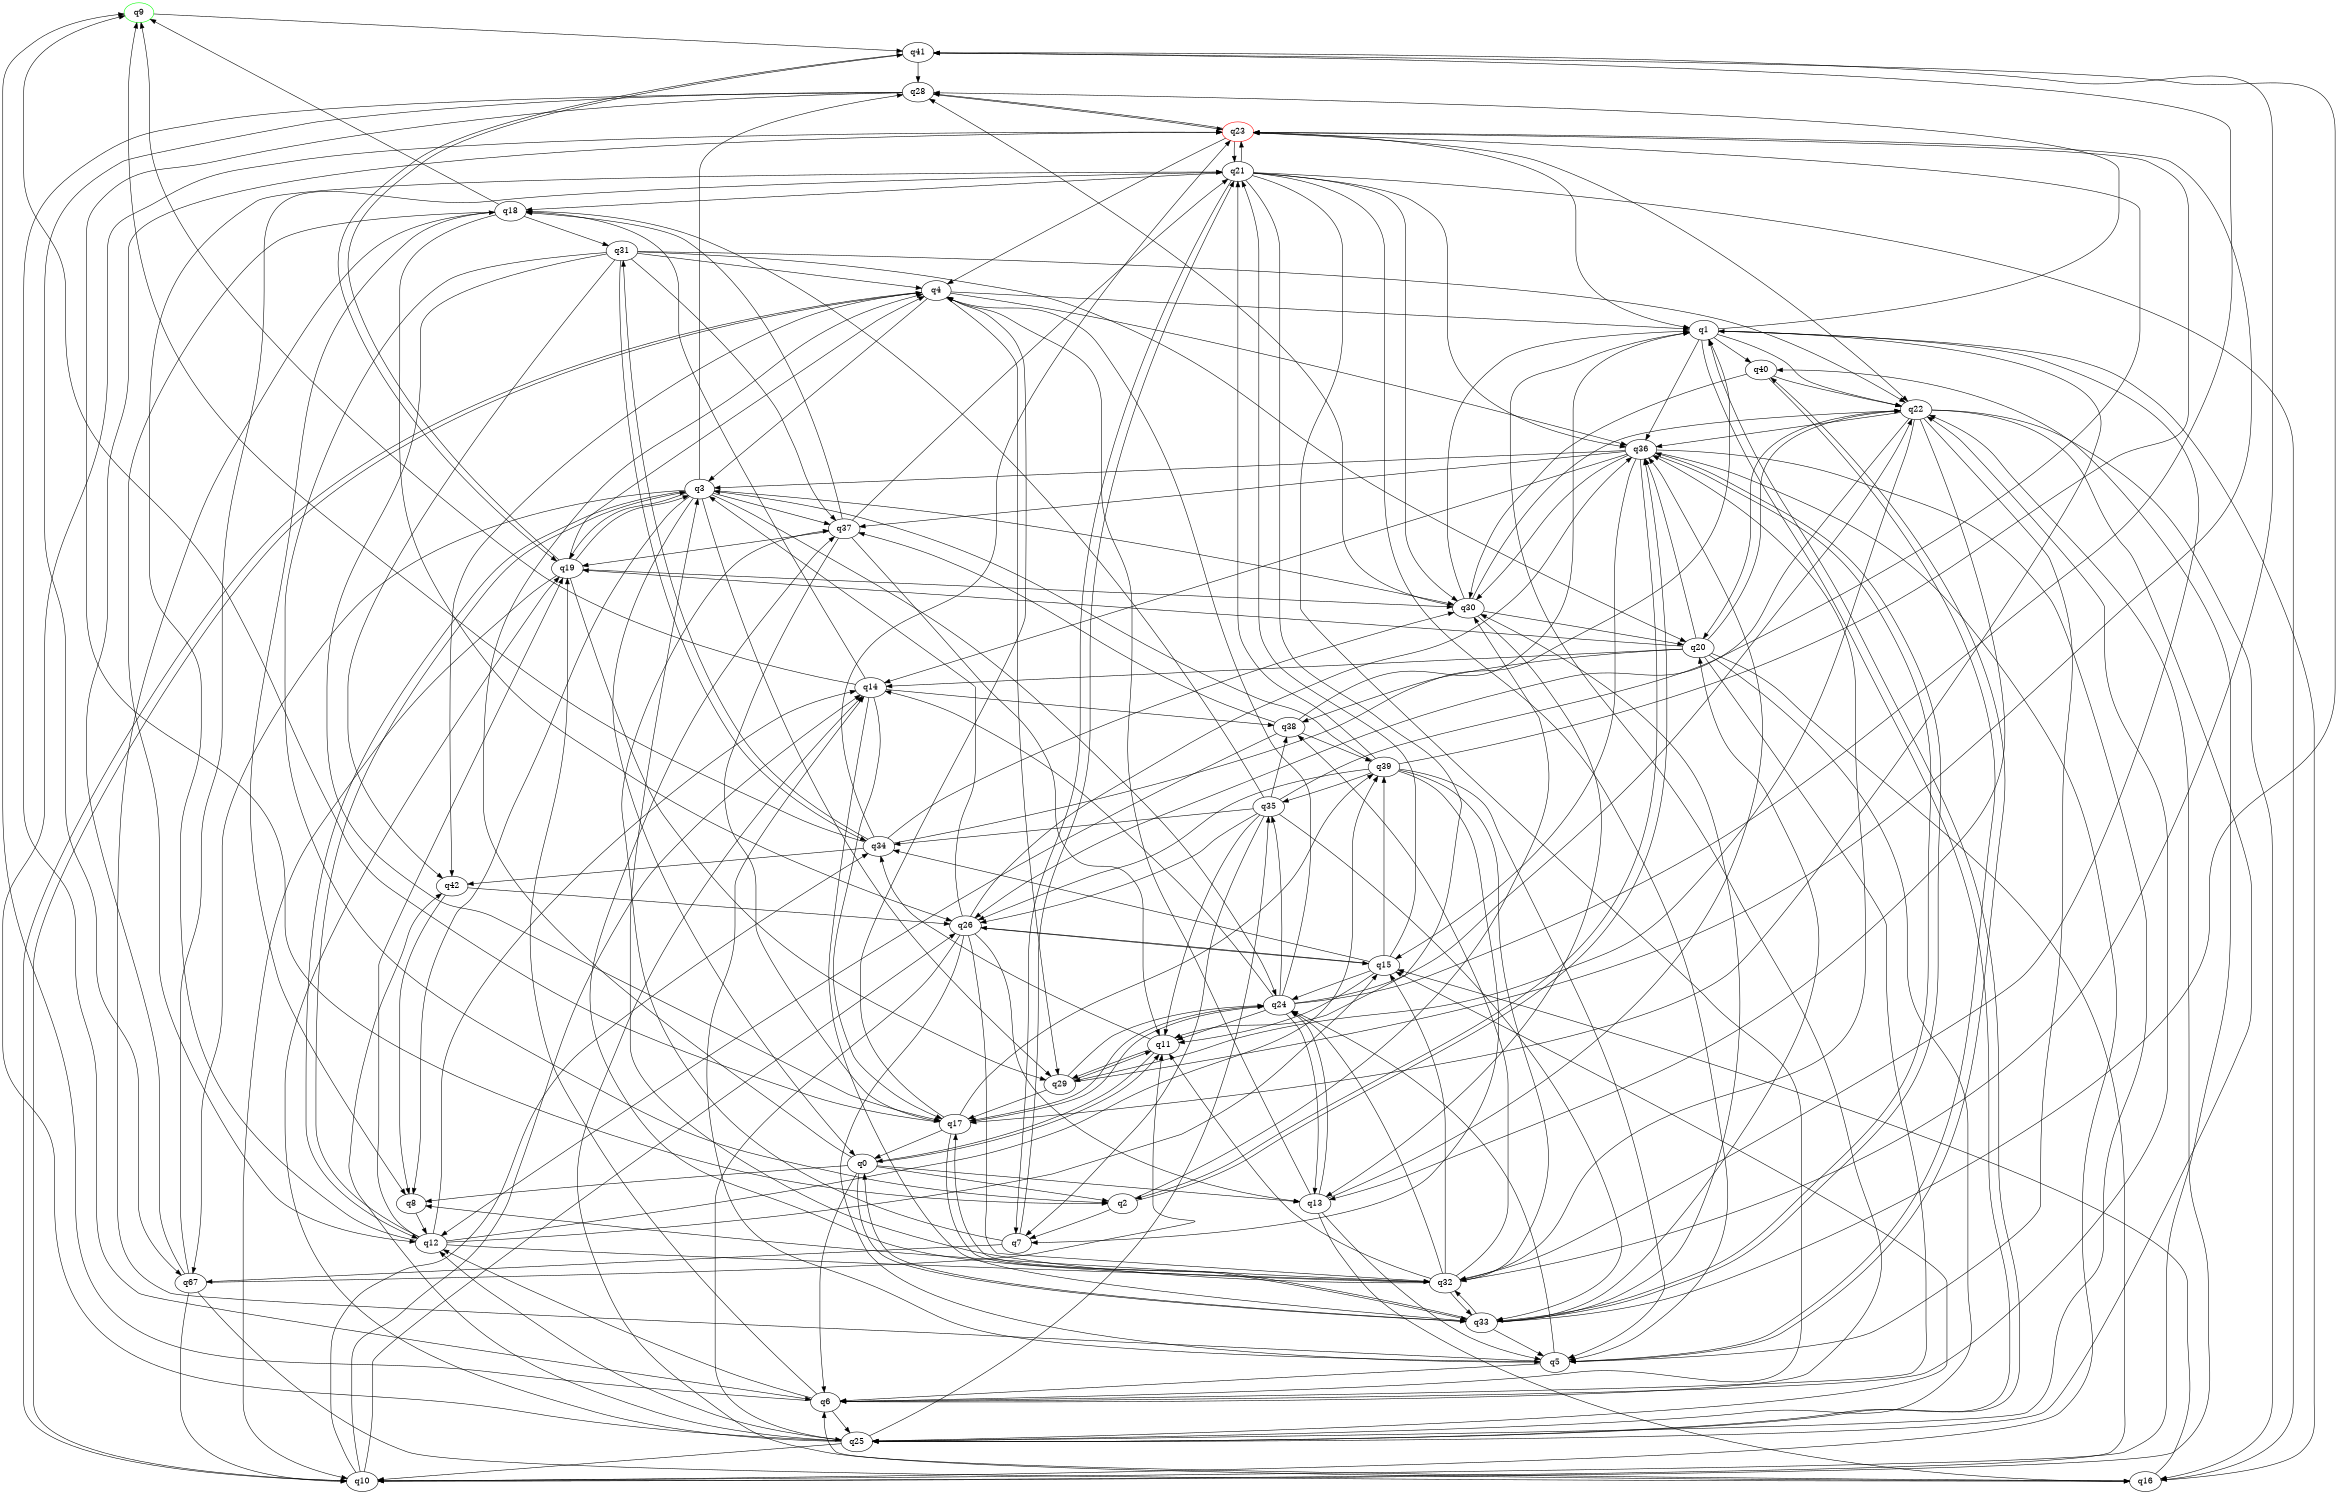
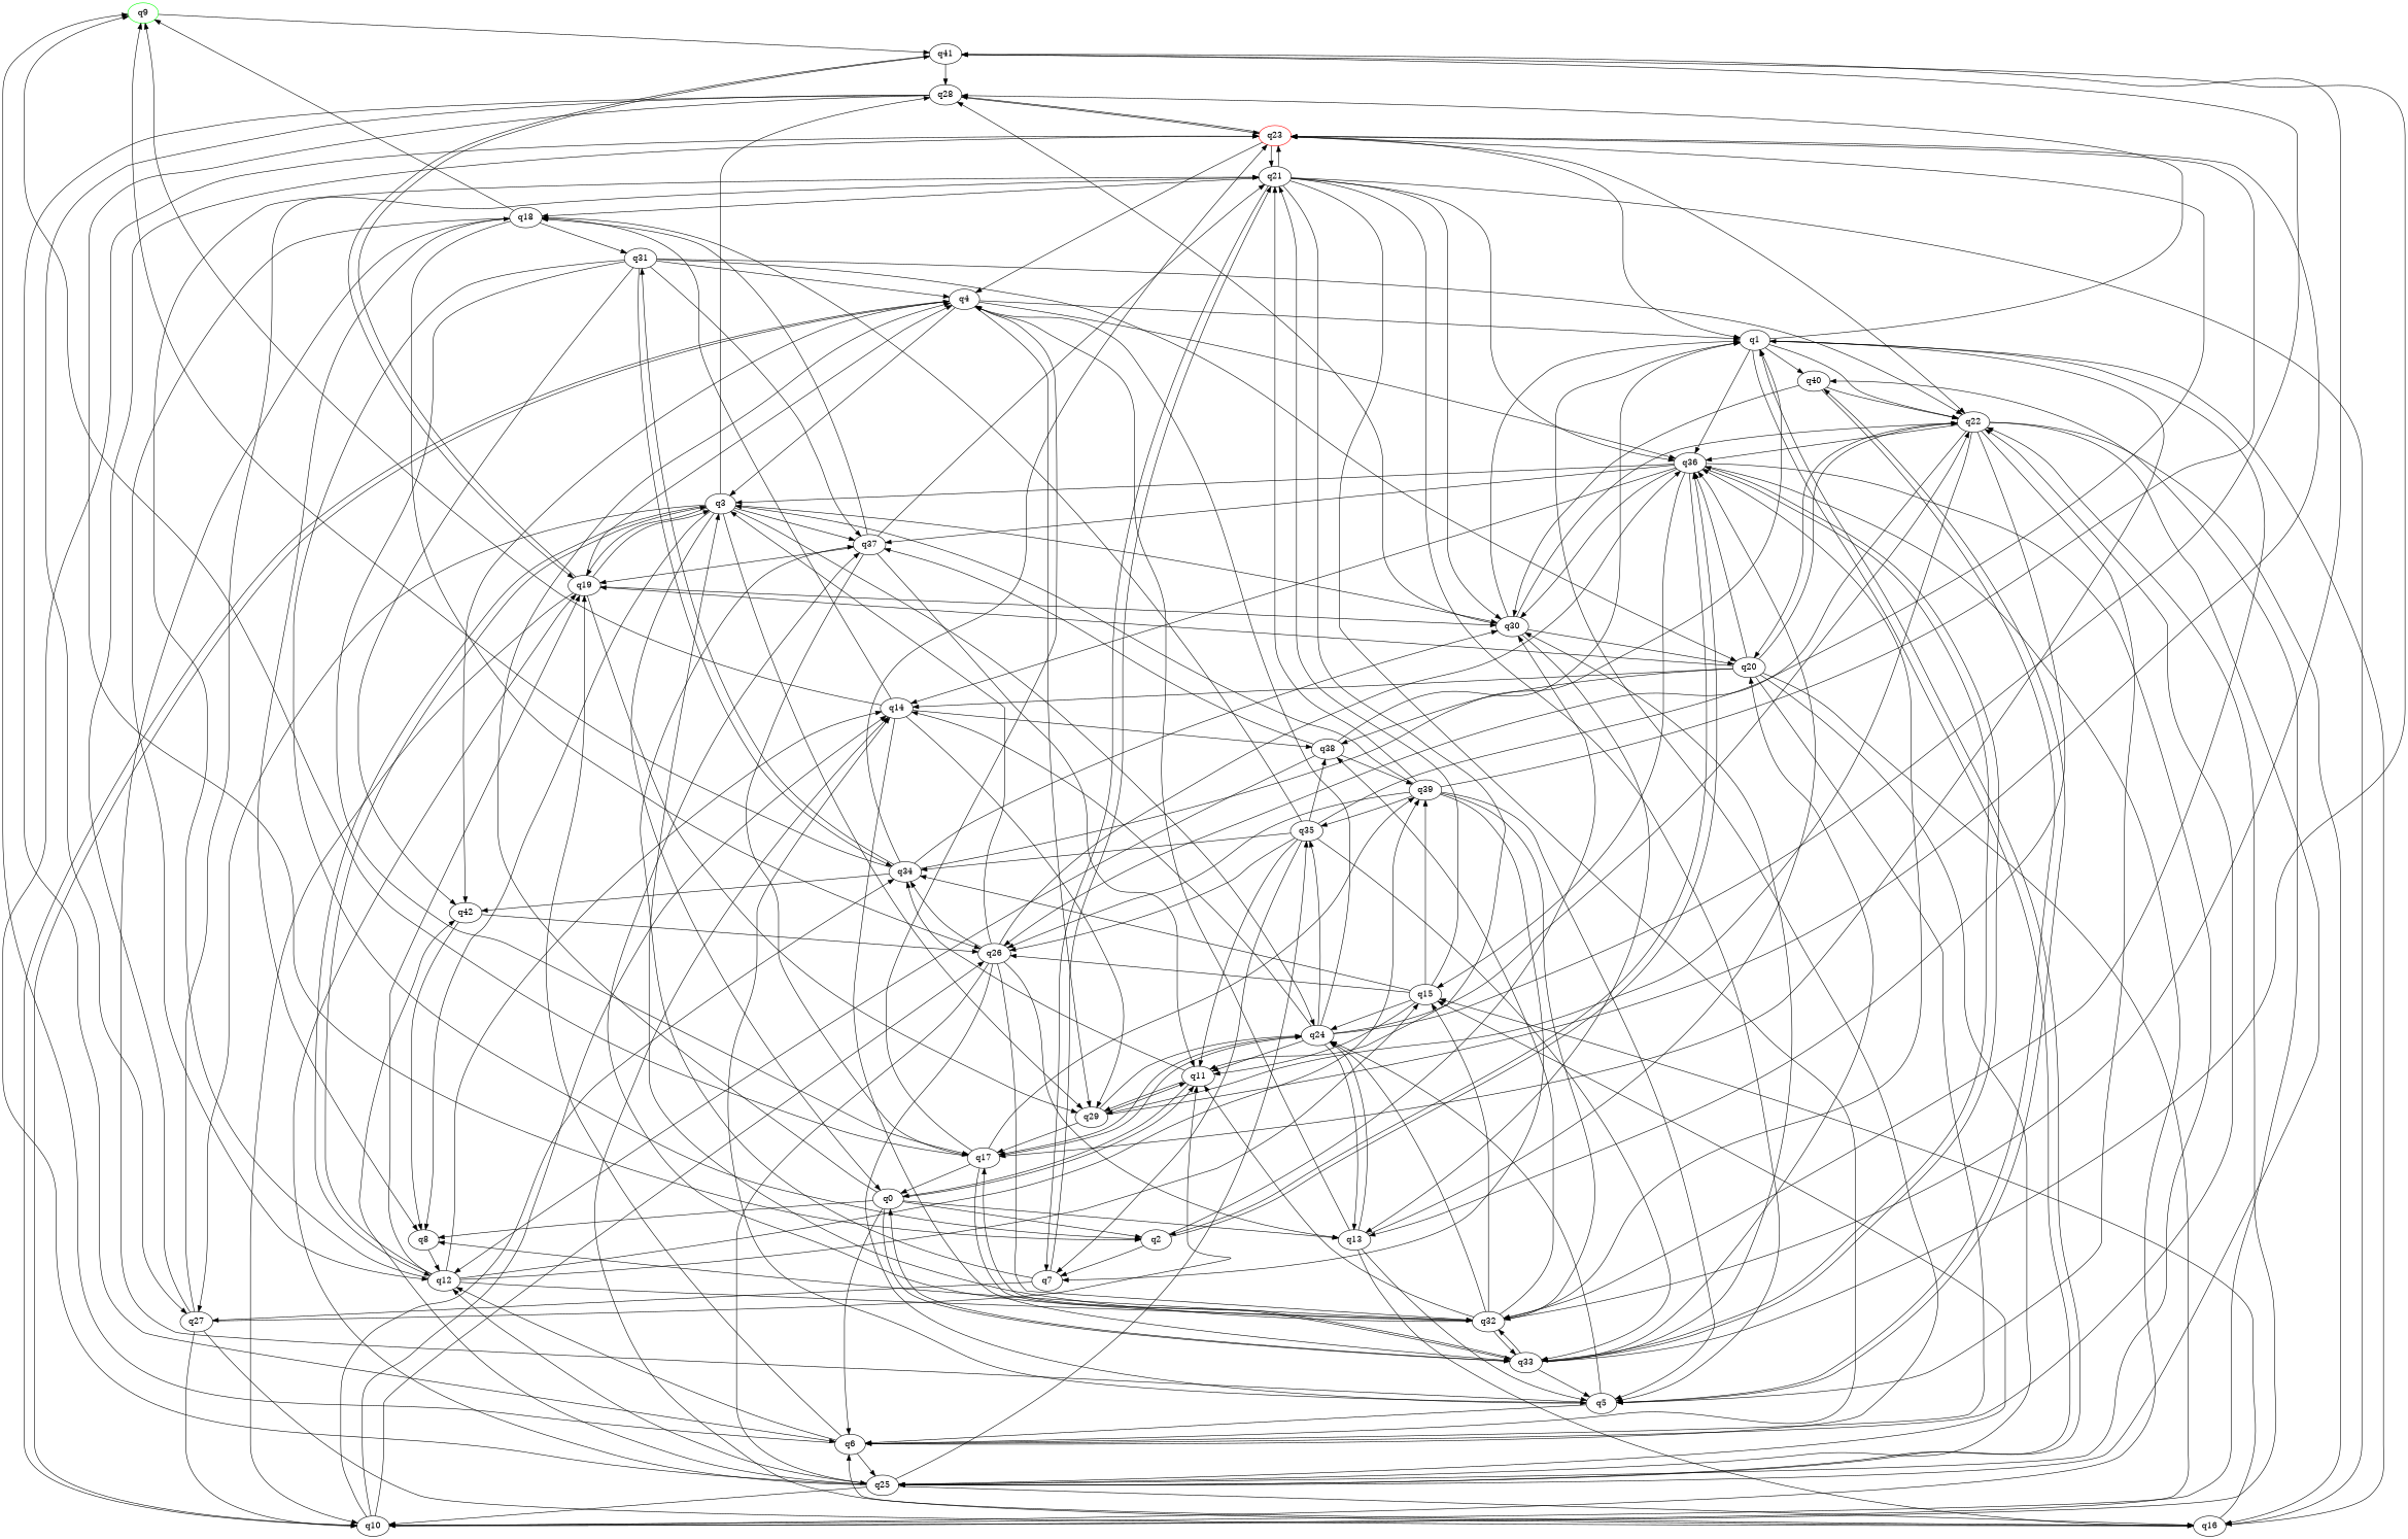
  digraph {
    q9 [color=green initial=1]
    q41
    q28
    q19
    q23 [color=red final=1]
    q4
    q1
    q22
    q21
    q36
    q3
    q29
    q10
    q42
    q25
    q17
    q32
    q40
    q13
    q5
    q16
    q20
    q26
    q2
    q6
-   q27 [label=q67]
+   q27
    q11
    q7
    q30
    q18
    q35
    q33
    q34
    q38
    q0
    q8
    q12
    q24
    q15
    q37
    q14
    q39
    q31
    q9 -> q41
    q41 -> q28
    q41 -> q19
    q28 -> q23
    q28 -> q2
    q28 -> q6
    q28 -> q27
    q19 -> q41
    q19 -> q4
    q19 -> q3
    q19 -> q29
    q19 -> q10
    q19 -> q30
    q23 -> q28
    q23 -> q4
    q23 -> q1
    q23 -> q22
    q23 -> q21
    q4 -> q1
    q4 -> q36
    q4 -> q3
    q4 -> q29
    q4 -> q10
    q4 -> q42
    q1 -> q28
    q1 -> q22
    q1 -> q36
    q1 -> q25
    q1 -> q17
    q1 -> q32
    q1 -> q40
    q22 -> q36
    q22 -> q29
    q22 -> q25
    q22 -> q13
    q22 -> q5
    q22 -> q16
    q22 -> q20
    q22 -> q26
    q21 -> q23
    q21 -> q36
    q21 -> q5
    q21 -> q16
    q21 -> q6
    q21 -> q11
    q21 -> q7
    q21 -> q30
    q21 -> q18
    q36 -> q3
    q36 -> q10
    q36 -> q25
    q36 -> q2
    q36 -> q30
    q36 -> q33
    q36 -> q15
    q36 -> q37
    q36 -> q14
    q3 -> q28
    q3 -> q19
    q3 -> q29
    q3 -> q27
    q3 -> q30
    q3 -> q0
    q3 -> q8
    q3 -> q12
    q3 -> q24
    q3 -> q37
    q29 -> q23
    q29 -> q17
    q29 -> q11
    q29 -> q24
    q10 -> q4
    q10 -> q22
    q10 -> q40
    q10 -> q26
    q10 -> q34
    q10 -> q14
    q42 -> q26
    q42 -> q8
    q25 -> q19
    q25 -> q23
    q25 -> q1
    q25 -> q10
    q25 -> q42
+   q25 -> q16
    q25 -> q35
    q25 -> q12
    q25 -> q15
    q17 -> q9
    q17 -> q4
    q17 -> q33
    q17 -> q0
    q17 -> q24
    q17 -> q39
    q32 -> q41
    q32 -> q36
    q32 -> q3
    q32 -> q11
    q32 -> q33
    q32 -> q38
    q32 -> q8
    q32 -> q24
    q32 -> q15
    q32 -> q37
    q40 -> q22
    q40 -> q5
    q40 -> q30
    q13 -> q4
    q13 -> q36
    q13 -> q5
    q13 -> q16
    q13 -> q24
    q5 -> q40
    q5 -> q6
    q5 -> q18
    q5 -> q24
    q5 -> q14
    q16 -> q1
    q16 -> q6
    q16 -> q15
    q16 -> q14
    q20 -> q19
    q20 -> q22
    q20 -> q36
    q20 -> q10
    q20 -> q25
    q20 -> q6
    q20 -> q38
    q20 -> q14
    q26 -> q36
    q26 -> q3
    q26 -> q25
    q26 -> q32
    q26 -> q13
    q26 -> q5
-   q26 -> q15
+   q26 -> q34
    q2 -> q36
    q2 -> q7
    q2 -> q30
    q6 -> q9
    q6 -> q19
    q6 -> q1
    q6 -> q22
    q6 -> q25
    q6 -> q12
    q27 -> q23
    q27 -> q21
    q27 -> q10
    q27 -> q16
    q27 -> q11
    q11 -> q29
    q11 -> q34
    q11 -> q0
    q7 -> q21
    q7 -> q27
    q7 -> q37
    q30 -> q28
    q30 -> q1
    q30 -> q22
    q30 -> q13
    q30 -> q20
    q18 -> q9
    q18 -> q26
    q18 -> q8
    q18 -> q12
    q18 -> q31
    q35 -> q23
    q35 -> q26
    q35 -> q11
    q35 -> q7
    q35 -> q18
    q35 -> q33
    q35 -> q34
    q35 -> q38
    q33 -> q41
    q33 -> q36
    q33 -> q17
    q33 -> q32
    q33 -> q5
    q33 -> q20
    q33 -> q30
    q33 -> q0
    q34 -> q9
    q34 -> q23
    q34 -> q1
    q34 -> q42
    q34 -> q30
    q34 -> q31
    q38 -> q1
    q38 -> q12
    q38 -> q37
    q38 -> q39
    q0 -> q4
    q0 -> q13
    q0 -> q2
    q0 -> q6
    q0 -> q11
    q0 -> q33
    q0 -> q8
    q8 -> q12
    q12 -> q19
    q12 -> q21
    q12 -> q3
    q12 -> q32
    q12 -> q15
    q12 -> q14
    q12 -> q39
    q24 -> q41
    q24 -> q4
    q24 -> q22
    q24 -> q17
    q24 -> q13
    q24 -> q11
    q24 -> q35
    q24 -> q14
    q15 -> q21
    q15 -> q26
    q15 -> q11
    q15 -> q34
    q15 -> q24
    q15 -> q39
    q37 -> q19
    q37 -> q21
    q37 -> q17
    q37 -> q11
    q37 -> q18
    q14 -> q9
-   q14 -> q17
+   q14 -> q29
    q14 -> q18
    q14 -> q33
    q14 -> q38
    q39 -> q23
    q39 -> q21
    q39 -> q3
    q39 -> q32
    q39 -> q5
    q39 -> q26
    q39 -> q7
    q39 -> q35
    q31 -> q4
    q31 -> q22
    q31 -> q42
    q31 -> q17
    q31 -> q20
    q31 -> q2
    q31 -> q34
    q31 -> q37
  }
